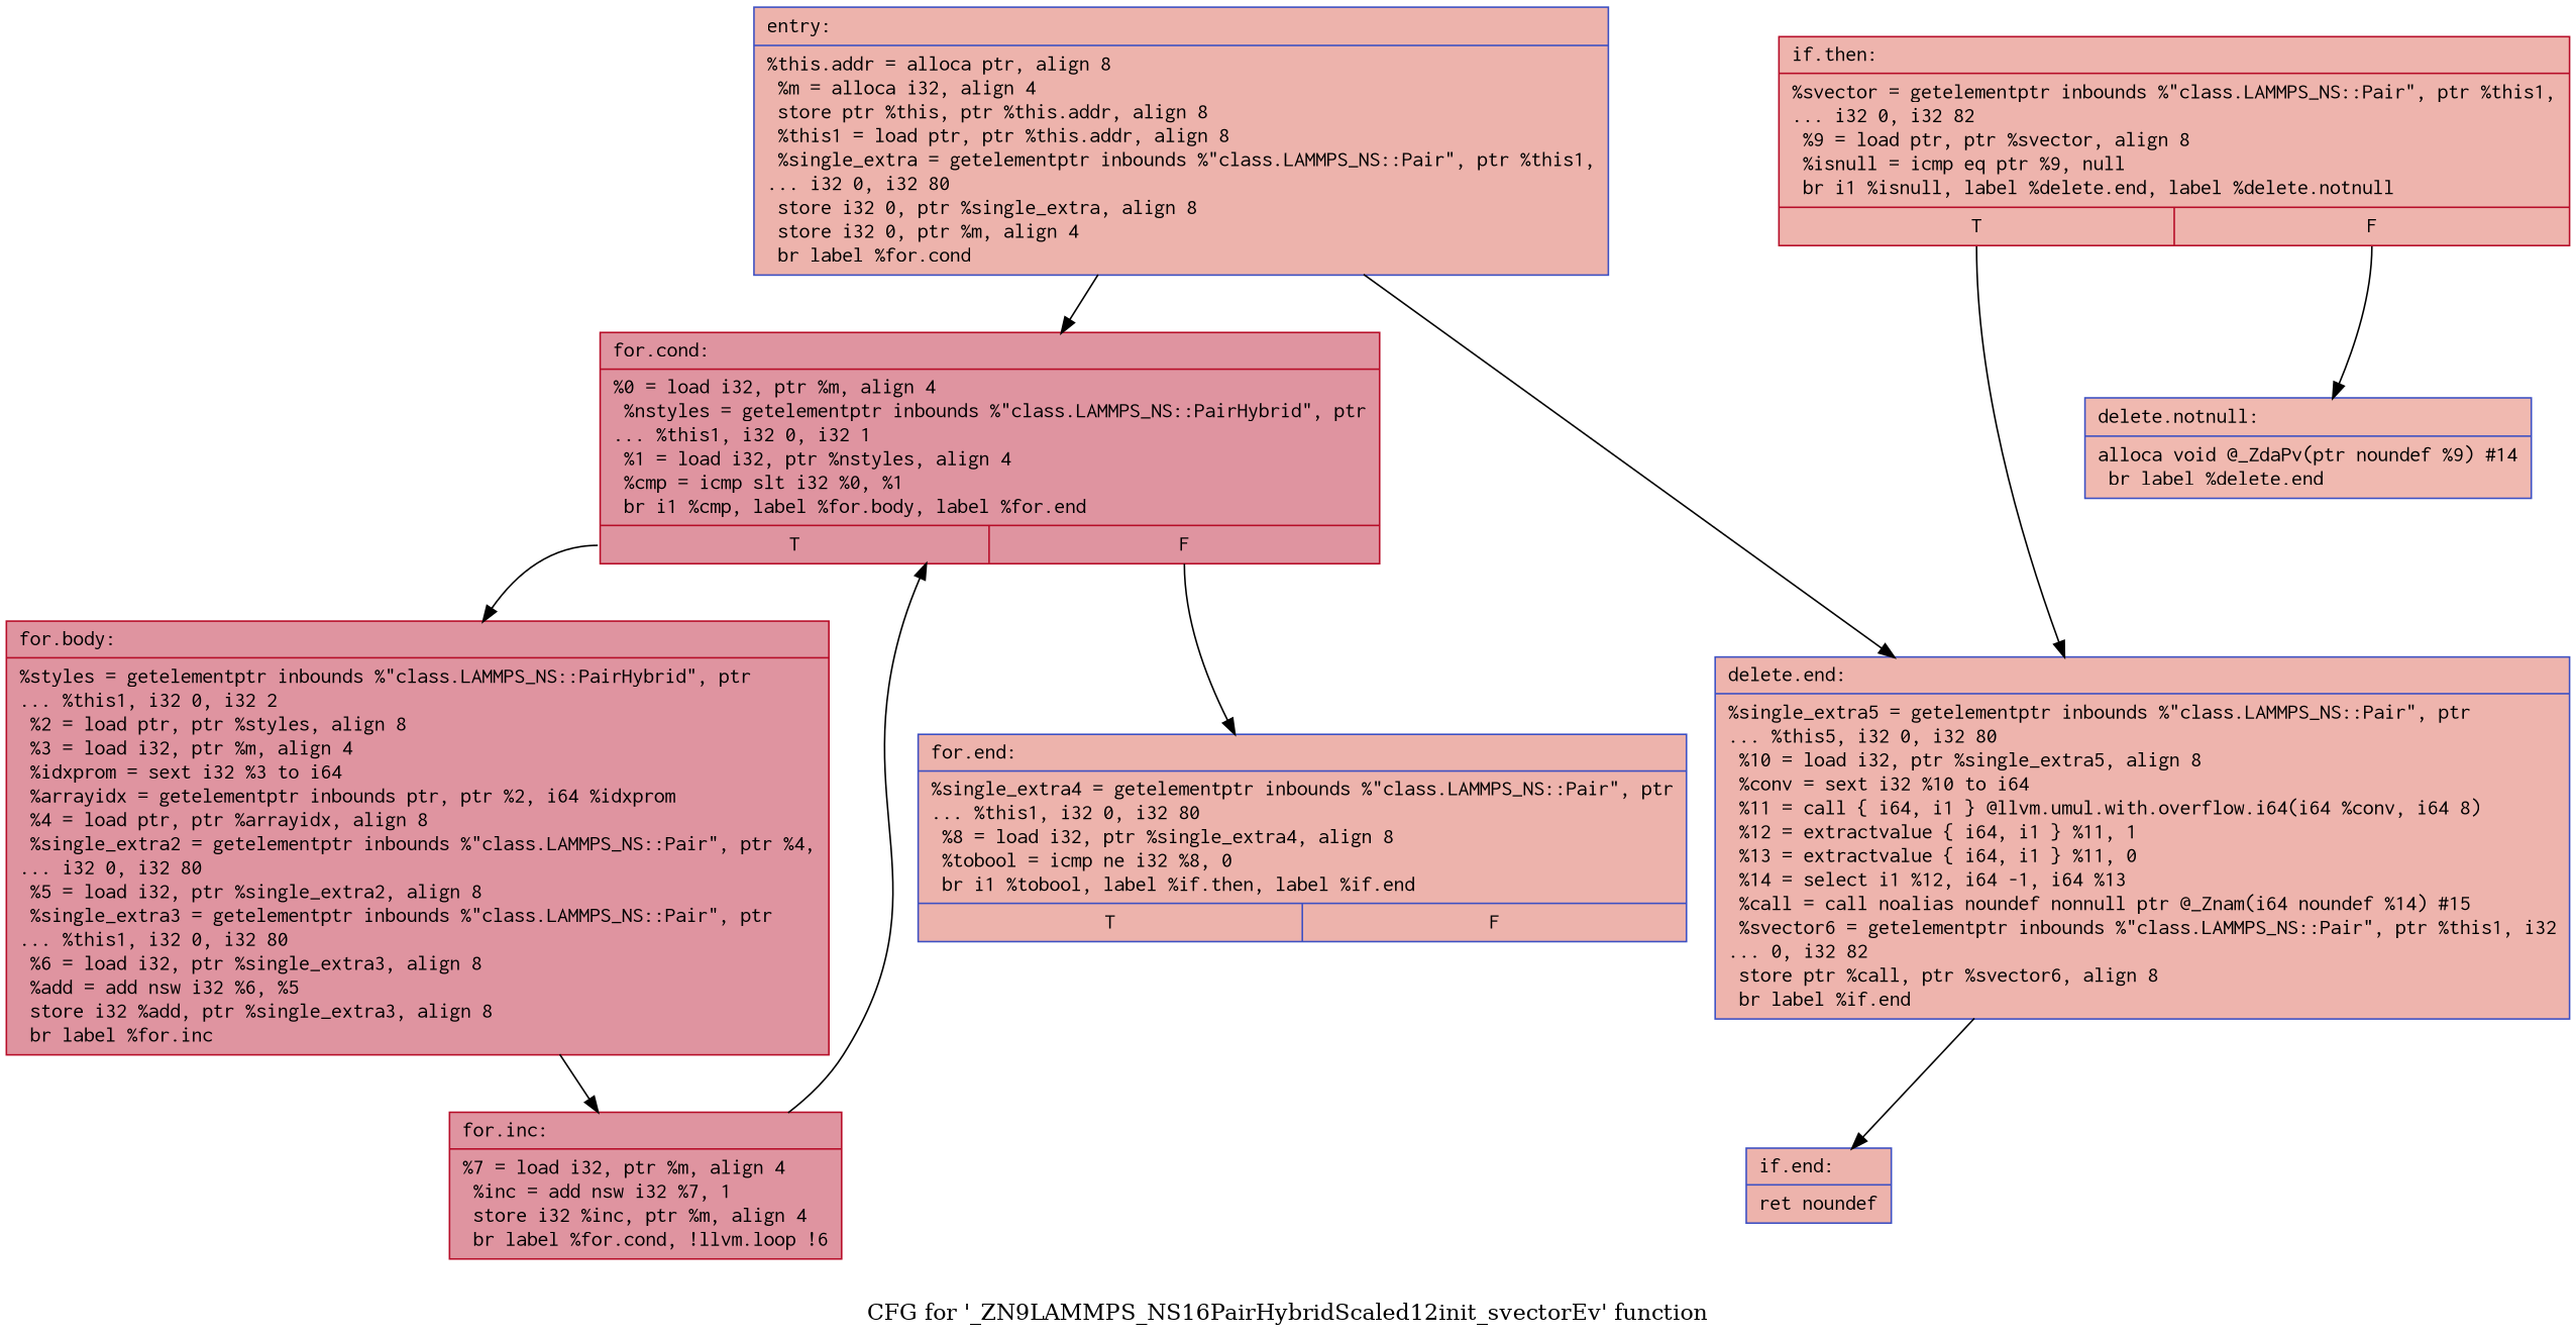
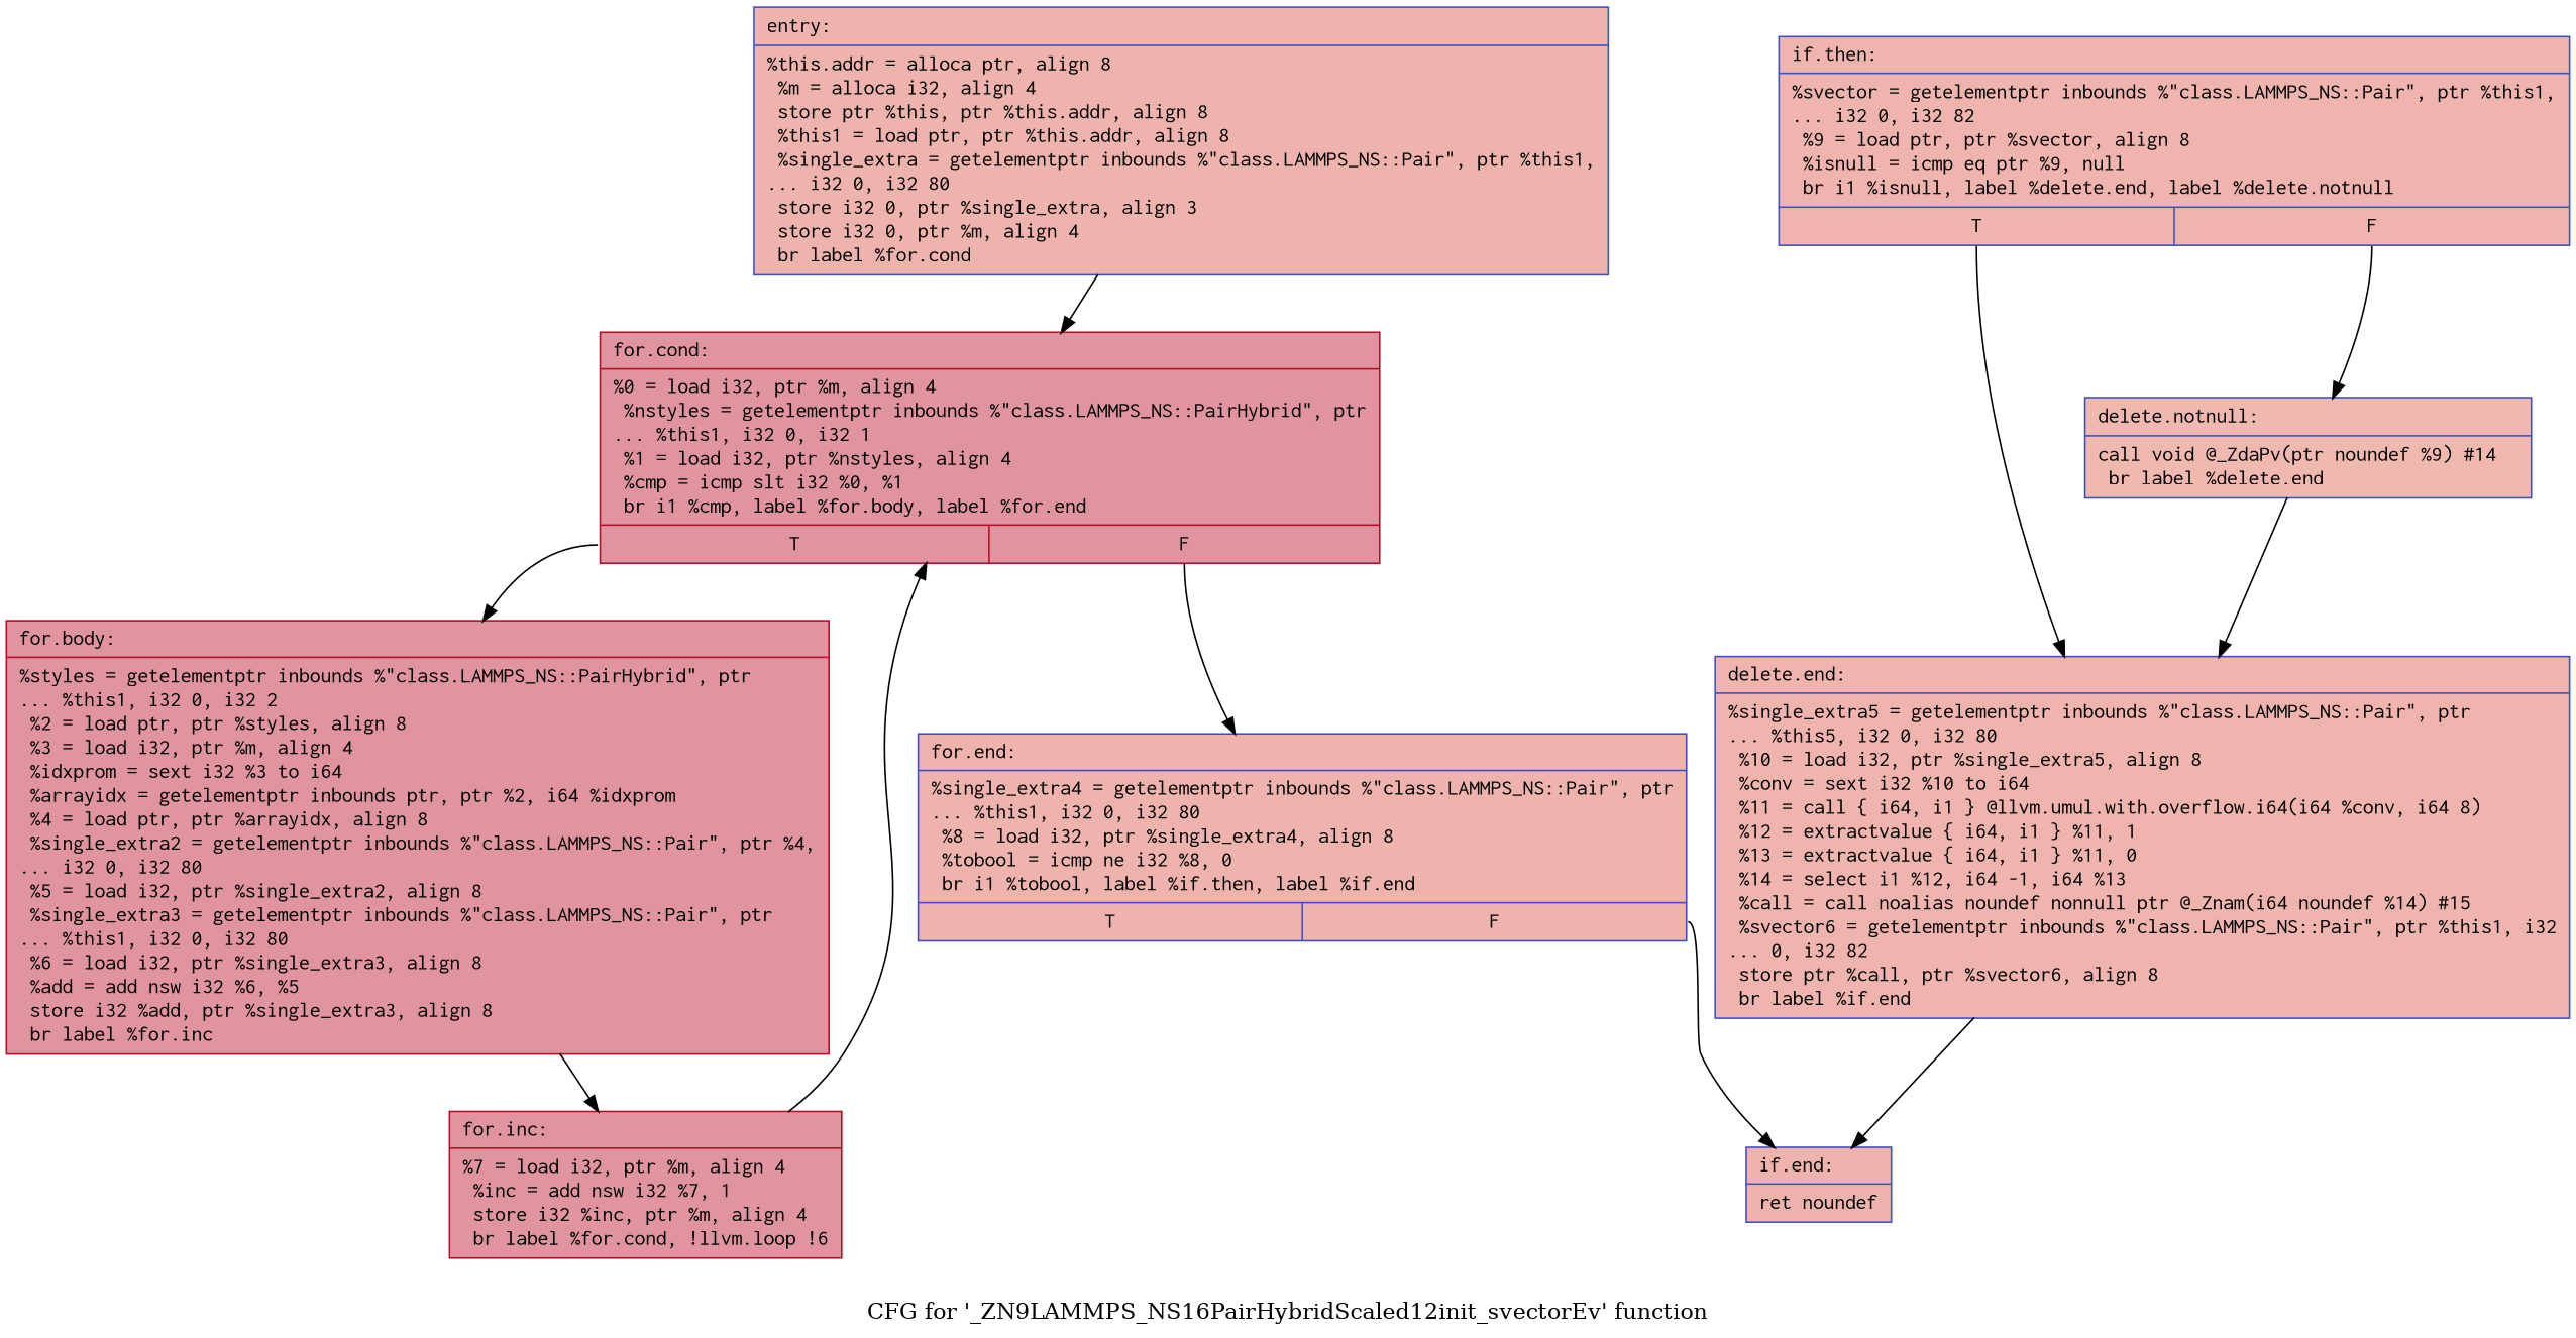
  digraph {
    label="CFG for '_ZN9LAMMPS_NS16PairHybridScaled12init_svectorEv' function"
    node [color="#3d50c3ff" fillcolor="#d6524470" fontname=Courier shape=record style=filled]
-   n1 [label="{entry:\l|  %this.addr = alloca ptr, align 8\l  %m = alloca i32, align 4\l  store ptr %this, ptr %this.addr, align 8\l  %this1 = load ptr, ptr %this.addr, align 8\l  %single_extra = getelementptr inbounds %\"class.LAMMPS_NS::Pair\", ptr %this1,\l... i32 0, i32 80\l  store i32 0, ptr %single_extra, align 8\l  store i32 0, ptr %m, align 4\l  br label %for.cond\l}"]
+   n1 [label="{entry:\l|  %this.addr = alloca ptr, align 8\l  %m = alloca i32, align 4\l  store ptr %this, ptr %this.addr, align 8\l  %this1 = load ptr, ptr %this.addr, align 8\l  %single_extra = getelementptr inbounds %\"class.LAMMPS_NS::Pair\", ptr %this1,\l... i32 0, i32 80\l  store i32 0, ptr %single_extra, align 3\l  store i32 0, ptr %m, align 4\l  br label %for.cond\l}"]
    n2 [color="#b70d28ff" fillcolor="#b70d2870" label="{for.cond:\l|  %0 = load i32, ptr %m, align 4\l  %nstyles = getelementptr inbounds %\"class.LAMMPS_NS::PairHybrid\", ptr\l... %this1, i32 0, i32 1\l  %1 = load i32, ptr %nstyles, align 4\l  %cmp = icmp slt i32 %0, %1\l  br i1 %cmp, label %for.body, label %for.end\l|{<s0>T|<s1>F}}"]
    n3 [color="#b70d28ff" fillcolor="#b70d2870" label="{for.body:\l|  %styles = getelementptr inbounds %\"class.LAMMPS_NS::PairHybrid\", ptr\l... %this1, i32 0, i32 2\l  %2 = load ptr, ptr %styles, align 8\l  %3 = load i32, ptr %m, align 4\l  %idxprom = sext i32 %3 to i64\l  %arrayidx = getelementptr inbounds ptr, ptr %2, i64 %idxprom\l  %4 = load ptr, ptr %arrayidx, align 8\l  %single_extra2 = getelementptr inbounds %\"class.LAMMPS_NS::Pair\", ptr %4,\l... i32 0, i32 80\l  %5 = load i32, ptr %single_extra2, align 8\l  %single_extra3 = getelementptr inbounds %\"class.LAMMPS_NS::Pair\", ptr\l... %this1, i32 0, i32 80\l  %6 = load i32, ptr %single_extra3, align 8\l  %add = add nsw i32 %6, %5\l  store i32 %add, ptr %single_extra3, align 8\l  br label %for.inc\l}"]
    n4 [label="{for.end:\l|  %single_extra4 = getelementptr inbounds %\"class.LAMMPS_NS::Pair\", ptr\l... %this1, i32 0, i32 80\l  %8 = load i32, ptr %single_extra4, align 8\l  %tobool = icmp ne i32 %8, 0\l  br i1 %tobool, label %if.then, label %if.end\l|{<s0>T|<s1>F}}"]
    n5 [color="#b70d28ff" fillcolor="#b70d2870" label="{for.inc:\l|  %7 = load i32, ptr %m, align 4\l  %inc = add nsw i32 %7, 1\l  store i32 %inc, ptr %m, align 4\l  br label %for.cond, !llvm.loop !6\l}"]
    n6 [label="{if.end:\l|  ret noundef\l}"]
-   n7 [color="#b70d28ff" fillcolor="#d8564670" label="{if.then:\l|  %svector = getelementptr inbounds %\"class.LAMMPS_NS::Pair\", ptr %this1,\l... i32 0, i32 82\l  %9 = load ptr, ptr %svector, align 8\l  %isnull = icmp eq ptr %9, null\l  br i1 %isnull, label %delete.end, label %delete.notnull\l|{<s0>T|<s1>F}}"]
+   n7 [fillcolor="#d8564670" label="{if.then:\l|  %svector = getelementptr inbounds %\"class.LAMMPS_NS::Pair\", ptr %this1,\l... i32 0, i32 82\l  %9 = load ptr, ptr %svector, align 8\l  %isnull = icmp eq ptr %9, null\l  br i1 %isnull, label %delete.end, label %delete.notnull\l|{<s0>T|<s1>F}}"]
    n8 [fillcolor="#d8564670" label="{delete.end:\l|  %single_extra5 = getelementptr inbounds %\"class.LAMMPS_NS::Pair\", ptr\l... %this5, i32 0, i32 80\l  %10 = load i32, ptr %single_extra5, align 8\l  %conv = sext i32 %10 to i64\l  %11 = call \{ i64, i1 \} @llvm.umul.with.overflow.i64(i64 %conv, i64 8)\l  %12 = extractvalue \{ i64, i1 \} %11, 1\l  %13 = extractvalue \{ i64, i1 \} %11, 0\l  %14 = select i1 %12, i64 -1, i64 %13\l  %call = call noalias noundef nonnull ptr @_Znam(i64 noundef %14) #15\l  %svector6 = getelementptr inbounds %\"class.LAMMPS_NS::Pair\", ptr %this1, i32\l... 0, i32 82\l  store ptr %call, ptr %svector6, align 8\l  br label %if.end\l}"]
-   n9 [fillcolor="#de614d70" label="{delete.notnull:\l|  alloca void @_ZdaPv(ptr noundef %9) #14\l  br label %delete.end\l}"]
+   n9 [fillcolor="#de614d70" label="{delete.notnull:\l|  call void @_ZdaPv(ptr noundef %9) #14\l  br label %delete.end\l}"]
    n1 -> n2
    n2 -> n3 [tailport=s0]
    n2 -> n4 [tailport=s1]
    n3 -> n5
+   n4 -> n6 [tailport=s1]
    n5 -> n2
    n7 -> n8 [tailport=s0]
    n7 -> n9 [tailport=s1]
    n8 -> n6
-   n1 -> n8
+   n9 -> n8
  }
